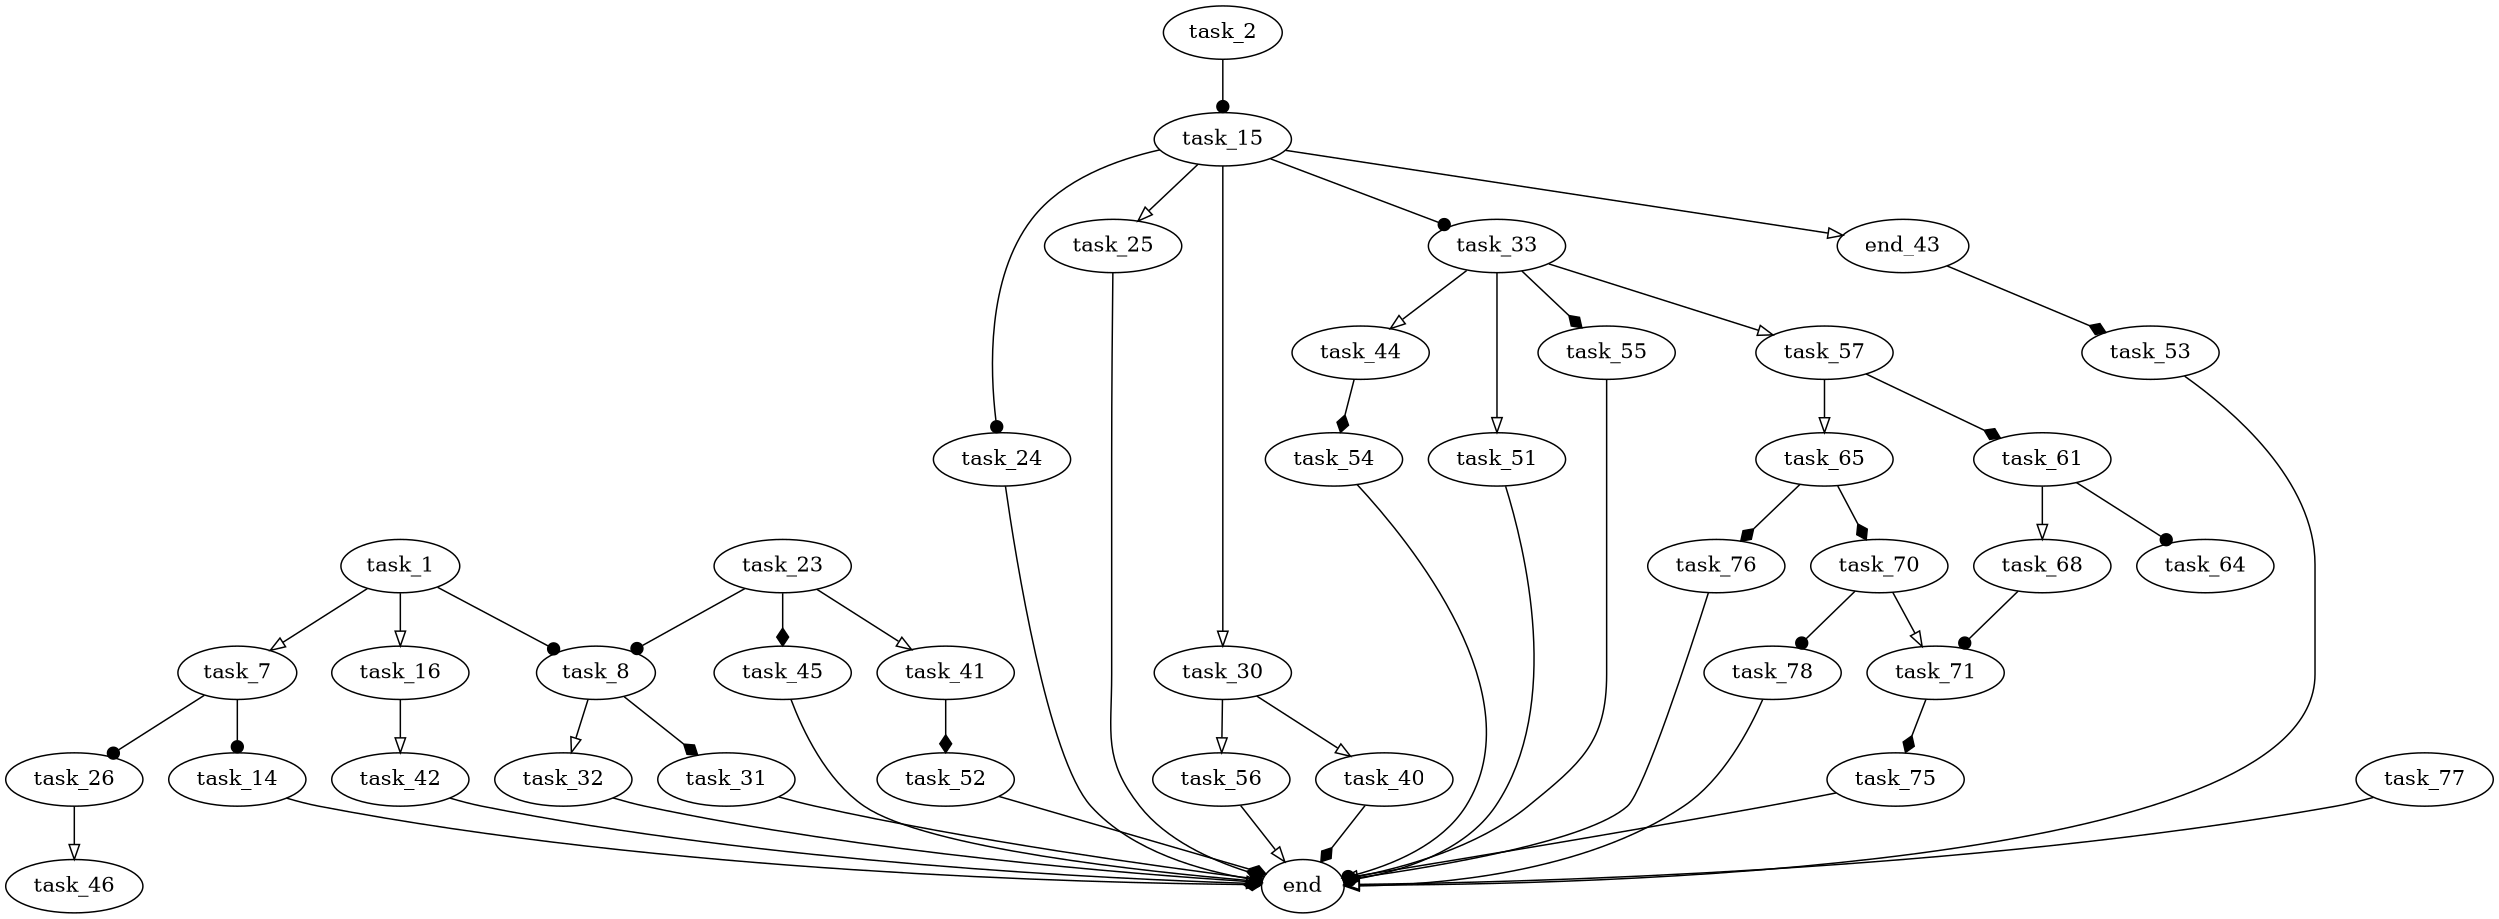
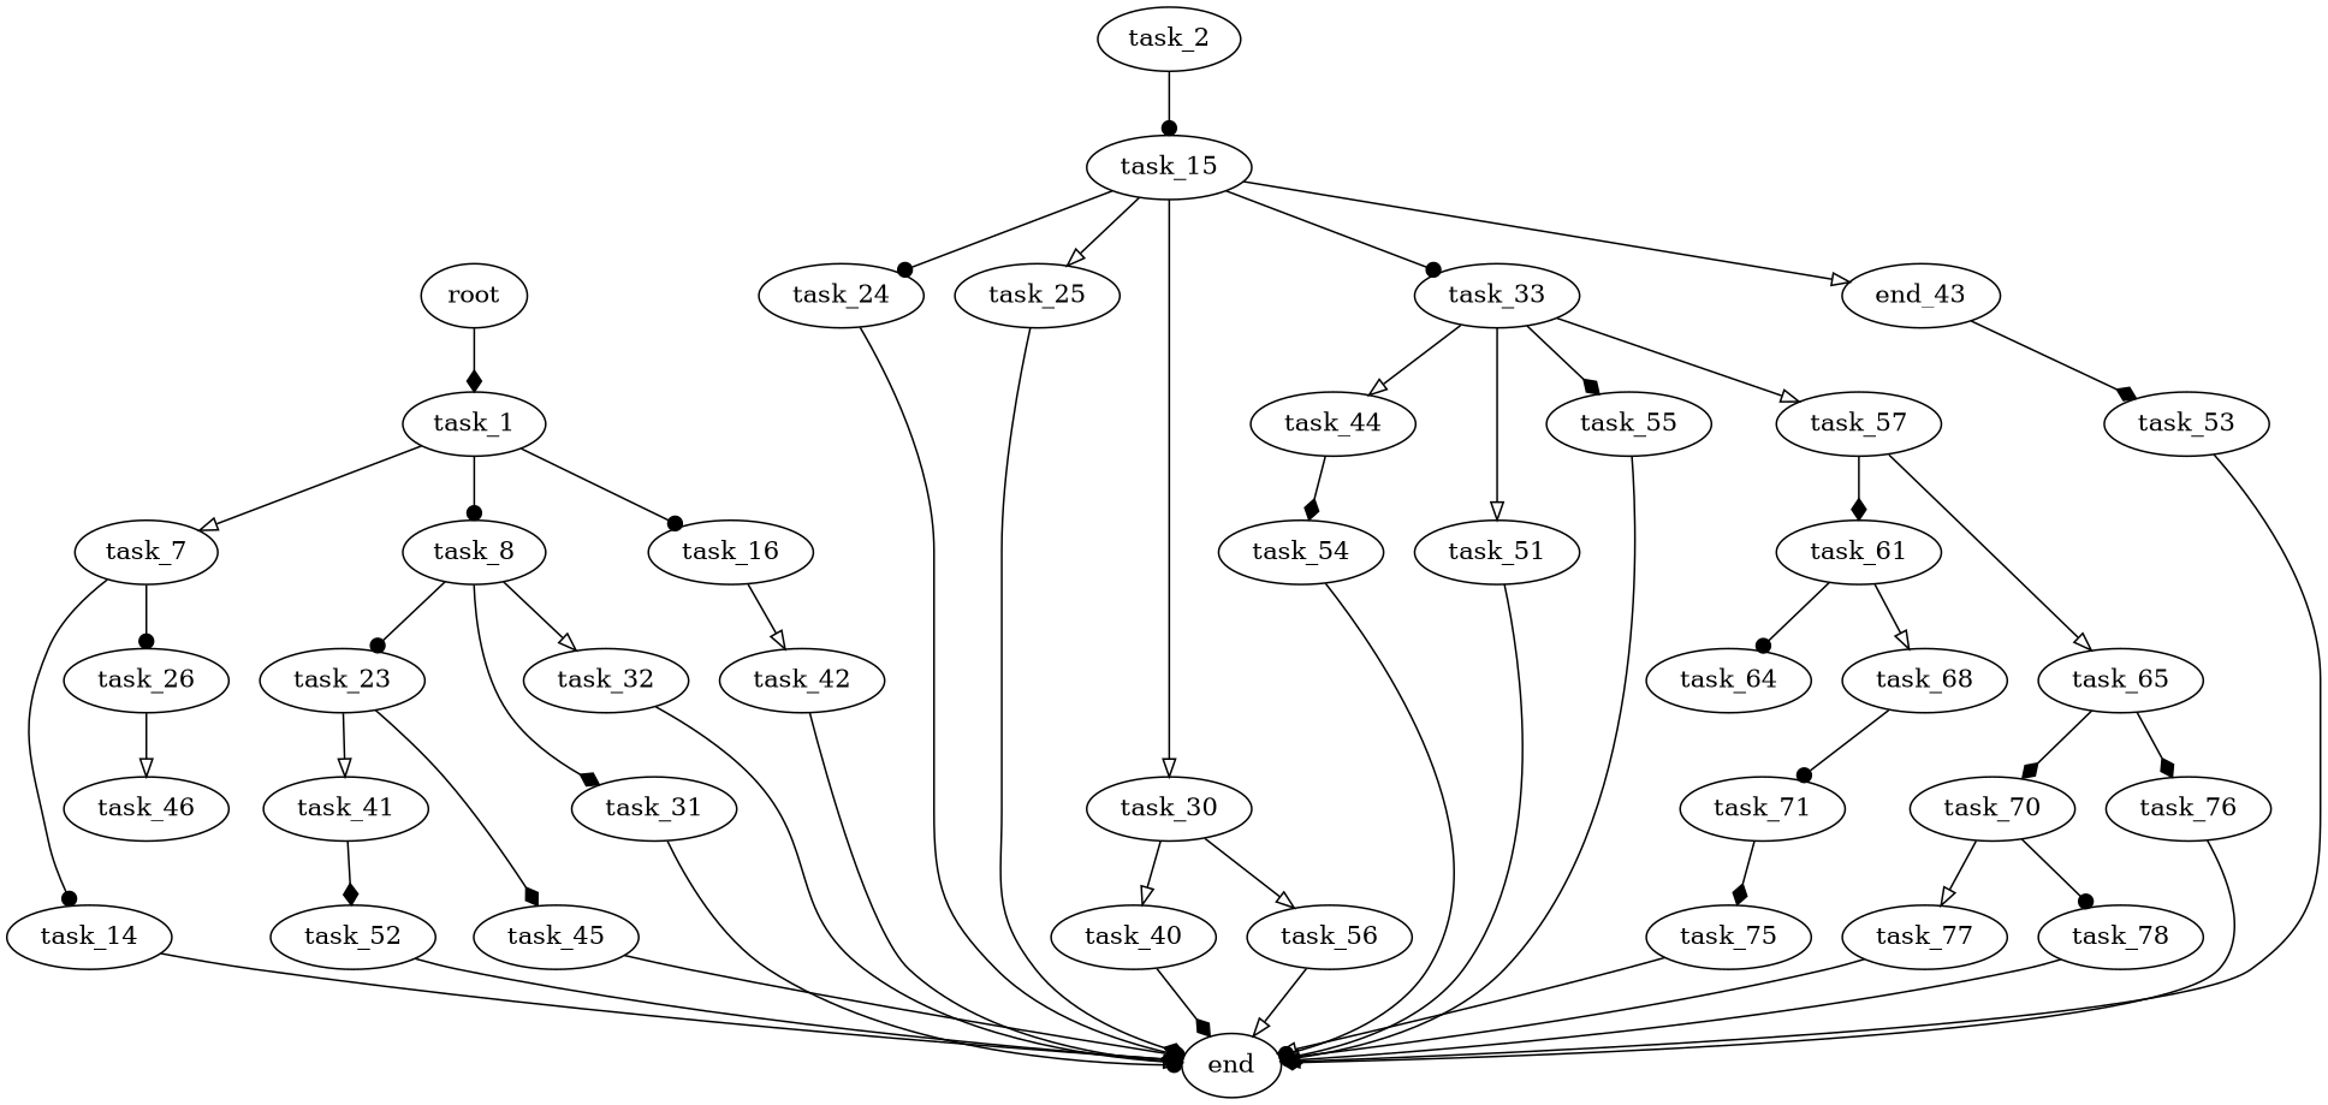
  digraph {
    edge [arrowhead=onormal]
+   root
    task_1
    task_7
    task_8
    task_16
    task_2
    task_15
    task_14
    task_26
    task_23
    task_31
    task_32
    task_42
    task_24
    task_25
    task_30
    task_33
    n18 [label=end_43]
    end
    task_46
    task_41
    task_45
    task_40
    task_56
    task_44
    task_51
    task_55
    task_57
    task_53
    task_52
    task_54
    task_61
    task_65
    task_64
    task_68
    task_70
    task_76
    task_71
    task_77
    task_78
    task_75
+   root -> task_1 [arrowhead=diamond]
    task_1 -> task_7
    task_1 -> task_8 [arrowhead=dot]
-   task_1 -> task_16
+   task_1 -> task_16 [arrowhead=dot]
    task_7 -> task_14 [arrowhead=dot]
    task_7 -> task_26 [arrowhead=dot]
-   task_23 -> task_8 [arrowhead=dot]
+   task_8 -> task_23 [arrowhead=dot]
    task_8 -> task_31 [arrowhead=diamond]
    task_8 -> task_32
    task_16 -> task_42
    task_2 -> task_15 [arrowhead=dot]
    task_15 -> task_24 [arrowhead=dot]
    task_15 -> task_25
    task_15 -> task_30
    task_15 -> task_33 [arrowhead=dot]
    task_15 -> n18
    task_14 -> end [arrowhead=diamond]
    task_26 -> task_46
    task_23 -> task_41
    task_23 -> task_45 [arrowhead=diamond]
    task_31 -> end [arrowhead=dot]
    task_32 -> end
    task_42 -> end
    task_24 -> end [arrowhead=dot]
    task_25 -> end [arrowhead=diamond]
    task_30 -> task_40
    task_30 -> task_56
    task_33 -> task_44
    task_33 -> task_51
    task_33 -> task_55 [arrowhead=diamond]
    task_33 -> task_57
    n18 -> task_53 [arrowhead=diamond]
    task_41 -> task_52 [arrowhead=diamond]
    task_45 -> end [arrowhead=dot]
    task_40 -> end [arrowhead=diamond]
    task_56 -> end
    task_44 -> task_54 [arrowhead=diamond]
    task_51 -> end [arrowhead=dot]
    task_55 -> end [arrowhead=dot]
    task_57 -> task_61 [arrowhead=diamond]
    task_57 -> task_65
    task_53 -> end
    task_52 -> end [arrowhead=diamond]
    task_54 -> end [arrowhead=dot]
    task_61 -> task_64 [arrowhead=dot]
    task_61 -> task_68
    task_65 -> task_70 [arrowhead=diamond]
    task_65 -> task_76 [arrowhead=diamond]
    task_68 -> task_71 [arrowhead=dot]
-   task_70 -> task_71
+   task_70 -> task_77
    task_70 -> task_78 [arrowhead=dot]
    task_76 -> end [arrowhead=diamond]
    task_71 -> task_75 [arrowhead=diamond]
    task_77 -> end
    task_78 -> end
    task_75 -> end
  }
